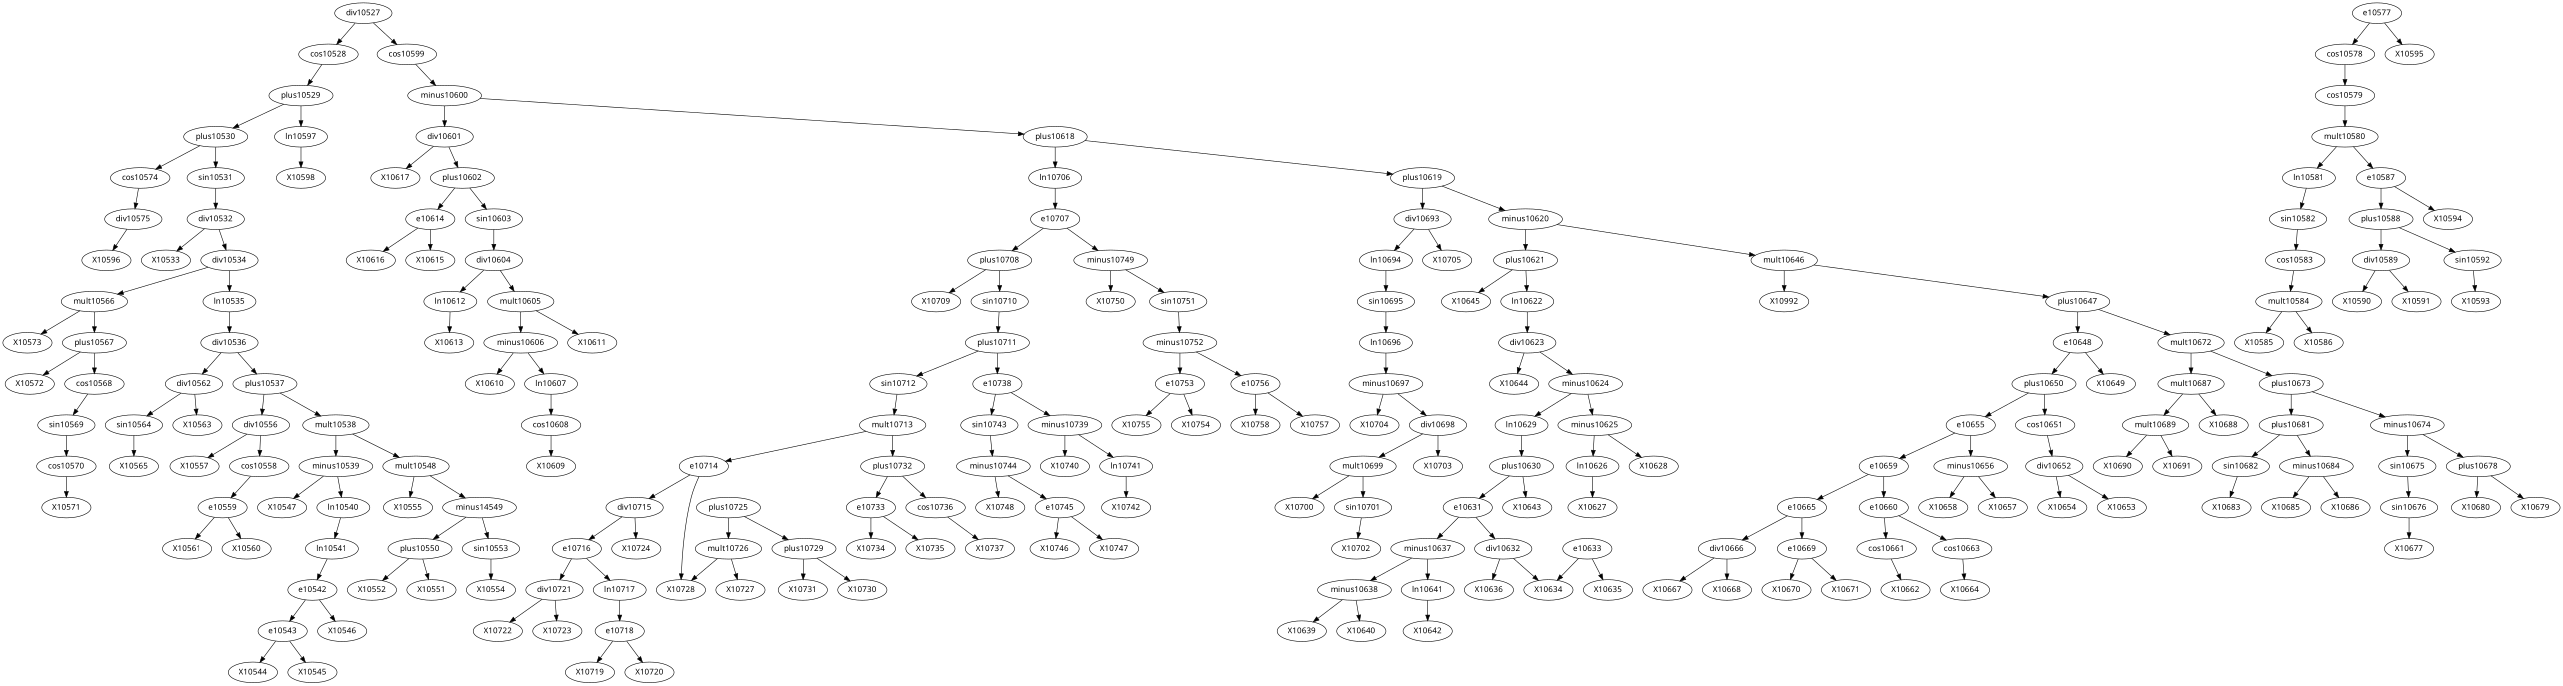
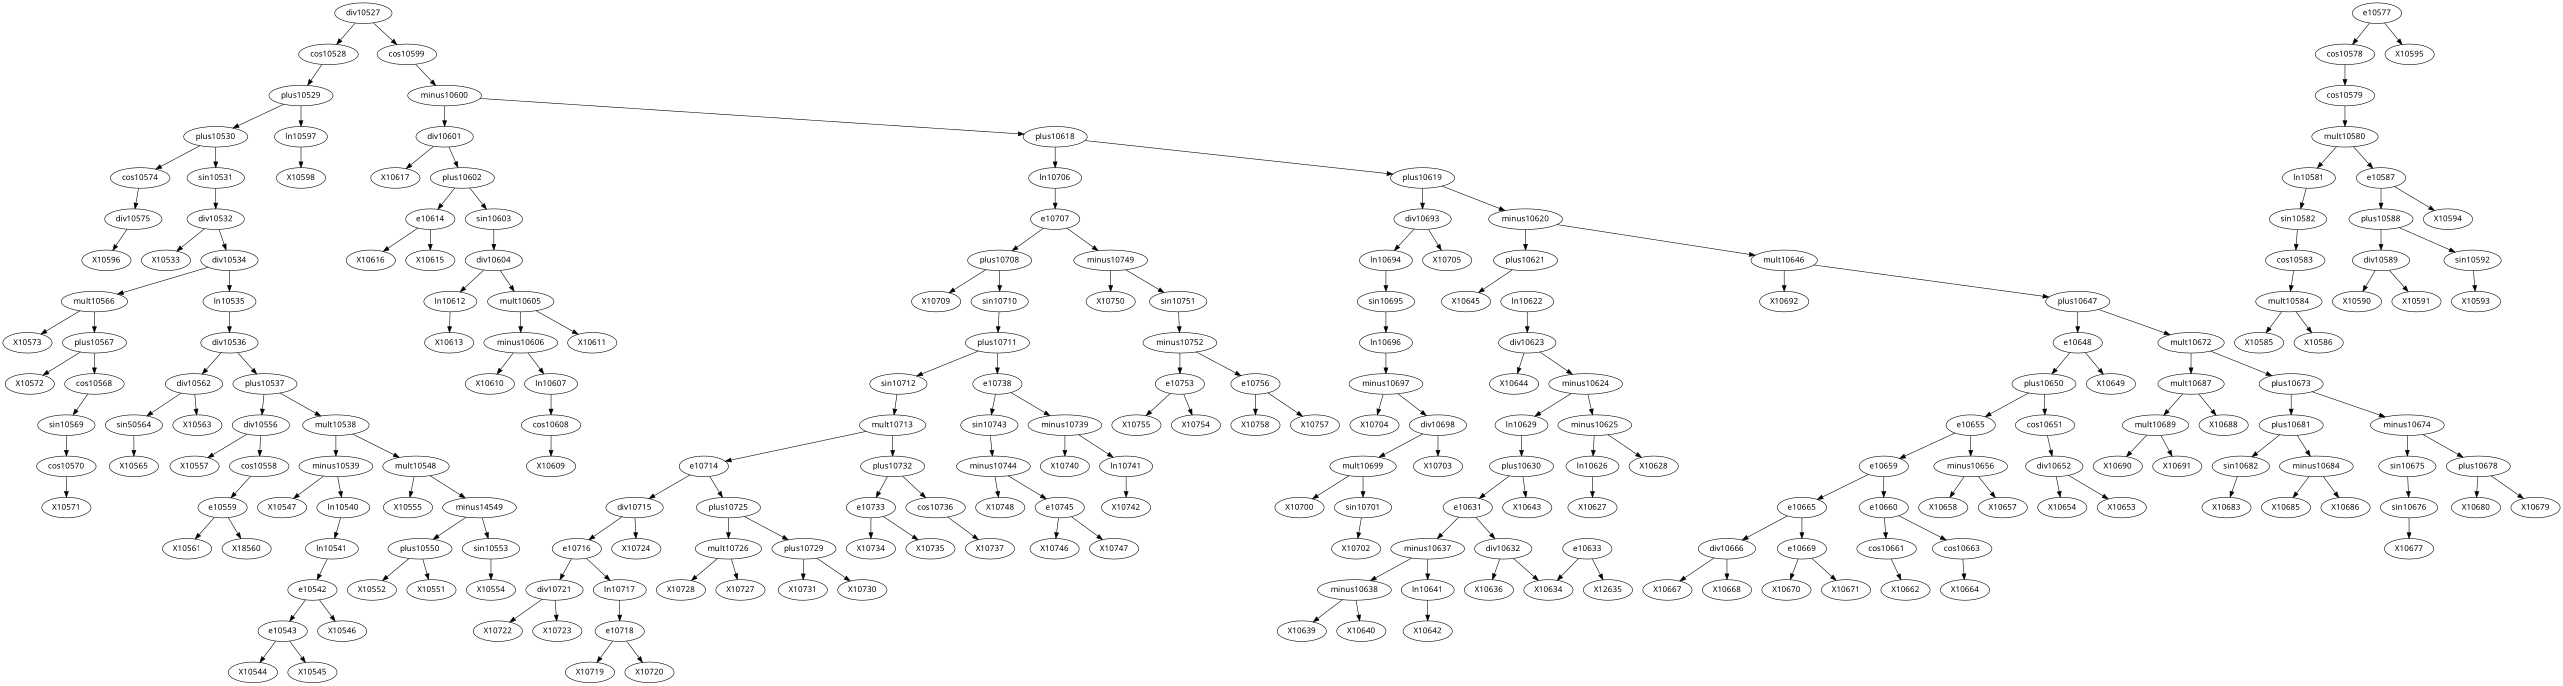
  digraph {
    fontname="Noto Sans"
    node [fontname="Noto Sans"]
    edge [fontname="Noto Sans"]
    div10532
    X10533
    div10534
    ln10535
    mult10566
    e10543
    X10544
    X10545
    e10542
    X10546
    ln10541
    ln10540
    minus10539
    X10547
    mult10538
    mult10548
    n17 [label=minus14549]
    X10555
    plus10550
    X10551
    X10552
    sin10553
    X10554
    plus10537
    div10556
    X10557
    cos10558
    e10559
-   X10560
+   X10560 [label=X18560]
    X10561
    div10536
    div10562
    X10563
-   sin10564
+   sin10564 [label=sin50564]
    X10565
    plus10567
    X10573
    cos10570
    X10571
    sin10569
    cos10568
    X10572
    sin10531
    plus10530
    cos10574
    div10575
    mult10584
    X10585
    X10586
    cos10583
    sin10582
    ln10581
    mult10580
    e10587
    plus10588
    X10594
    div10589
    X10590
    X10591
    sin10592
    X10593
    cos10579
    cos10578
    e10577
    X10595
    X10596
    plus10529
    ln10597
    X10598
    cos10528
    div10527
    cos10599
    minus10600
    cos10608
    X10609
    ln10607
    minus10606
    X10610
    mult10605
    X10611
    div10604
    ln10612
    X10613
    sin10603
    plus10602
    e10614
    X10615
    X10616
    div10601
    X10617
    plus10618
    plus10619
    ln10706
    ln10626
    X10627
    minus10625
    X10628
    minus10624
    ln10629
    plus10630
    e10633
    X10634
-   X10635
+   X10635 [label=X12635]
    div10632
    X10636
    e10631
    minus10637
    minus10638
    ln10641
    X10639
    X10640
    X10642
    X10643
    div10623
    X10644
    ln10622
    plus10621
    X10645
    minus10620
    mult10646
    plus10647
-   X10692 [label=X10992]
+   X10692
    e10648
    X10649
    plus10650
    cos10651
    e10655
    div10652
    X10653
    X10654
    minus10656
    e10659
    X10657
    X10658
    e10660
    e10665
    cos10661
    X10662
    cos10663
    X10664
    div10666
    e10669
    X10667
    X10668
    X10670
    X10671
    mult10672
    plus10673
    mult10687
    sin10676
    X10677
    sin10675
    minus10674
    plus10678
    X10679
    X10680
    plus10681
    sin10682
    minus10684
    X10683
    X10685
    X10686
    X10688
    mult10689
    X10690
    X10691
    div10693
    ln10694
    X10705
    mult10699
    X10700
    sin10701
    X10702
    div10698
    X10703
    minus10697
    X10704
    ln10696
    sin10695
    e10707
    plus10708
    X10709
    sin10710
    plus10711
    e10718
    X10719
    X10720
    ln10717
    e10716
    div10721
    X10722
    X10723
    div10715
    X10724
    e10714
    plus10725
    mult10726
    plus10729
    X10727
    X10728
    X10730
    X10731
    mult10713
    plus10732
    e10733
    cos10736
    X10734
    X10735
    X10737
    sin10712
    e10738
    minus10739
    sin10743
    X10740
    ln10741
    X10742
    minus10744
    e10745
    X10746
    X10747
    X10748
    minus10749
    X10750
    sin10751
    minus10752
    e10753
    X10754
    X10755
    e10756
    X10757
    X10758
    div10532 -> X10533
    div10532 -> div10534
    div10534 -> ln10535
    div10534 -> mult10566
    ln10535 -> div10536
    mult10566 -> plus10567
    mult10566 -> X10573
    e10543 -> X10544
    e10543 -> X10545
    e10542 -> e10543
    e10542 -> X10546
    ln10541 -> e10542
    ln10540 -> ln10541
    minus10539 -> ln10540
    minus10539 -> X10547
    mult10538 -> minus10539
    mult10538 -> mult10548
    mult10548 -> n17
    mult10548 -> X10555
    n17 -> plus10550
    n17 -> sin10553
    plus10550 -> X10551
    plus10550 -> X10552
    sin10553 -> X10554
    plus10537 -> mult10538
    plus10537 -> div10556
    div10556 -> X10557
    div10556 -> cos10558
    cos10558 -> e10559
    e10559 -> X10560
    e10559 -> X10561
    div10536 -> plus10537
    div10536 -> div10562
    div10562 -> X10563
    div10562 -> sin10564
    sin10564 -> X10565
    plus10567 -> cos10568
    plus10567 -> X10572
    cos10570 -> X10571
    sin10569 -> cos10570
    cos10568 -> sin10569
    sin10531 -> div10532
    plus10530 -> sin10531
    plus10530 -> cos10574
    cos10574 -> div10575
    div10575 -> X10596
    mult10584 -> X10585
    mult10584 -> X10586
    cos10583 -> mult10584
    sin10582 -> cos10583
    ln10581 -> sin10582
    mult10580 -> ln10581
    mult10580 -> e10587
    e10587 -> plus10588
    e10587 -> X10594
    plus10588 -> div10589
    plus10588 -> sin10592
    div10589 -> X10590
    div10589 -> X10591
    sin10592 -> X10593
    cos10579 -> mult10580
    cos10578 -> cos10579
    e10577 -> cos10578
    e10577 -> X10595
    plus10529 -> plus10530
    plus10529 -> ln10597
    ln10597 -> X10598
    cos10528 -> plus10529
    div10527 -> cos10528
    div10527 -> cos10599
    cos10599 -> minus10600
    minus10600 -> div10601
    minus10600 -> plus10618
    cos10608 -> X10609
    ln10607 -> cos10608
    minus10606 -> ln10607
    minus10606 -> X10610
    mult10605 -> minus10606
    mult10605 -> X10611
    div10604 -> mult10605
    div10604 -> ln10612
    ln10612 -> X10613
    sin10603 -> div10604
    plus10602 -> sin10603
    plus10602 -> e10614
    e10614 -> X10615
    e10614 -> X10616
    div10601 -> plus10602
    div10601 -> X10617
    plus10618 -> plus10619
    plus10618 -> ln10706
    plus10619 -> minus10620
    plus10619 -> div10693
    ln10706 -> e10707
    ln10626 -> X10627
    minus10625 -> ln10626
    minus10625 -> X10628
    minus10624 -> minus10625
    minus10624 -> ln10629
    ln10629 -> plus10630
    plus10630 -> e10631
    plus10630 -> X10643
    e10633 -> X10634
    e10633 -> X10635
    div10632 -> X10634
    div10632 -> X10636
    e10631 -> div10632
    e10631 -> minus10637
    minus10637 -> minus10638
    minus10637 -> ln10641
    minus10638 -> X10639
    minus10638 -> X10640
    ln10641 -> X10642
    div10623 -> minus10624
    div10623 -> X10644
    ln10622 -> div10623
-   plus10621 -> ln10622
    plus10621 -> X10645
    minus10620 -> plus10621
    minus10620 -> mult10646
    mult10646 -> plus10647
    mult10646 -> X10692
    plus10647 -> e10648
    plus10647 -> mult10672
    e10648 -> X10649
    e10648 -> plus10650
    plus10650 -> cos10651
    plus10650 -> e10655
    cos10651 -> div10652
    e10655 -> minus10656
    e10655 -> e10659
    div10652 -> X10653
    div10652 -> X10654
    minus10656 -> X10657
    minus10656 -> X10658
    e10659 -> e10660
    e10659 -> e10665
    e10660 -> cos10661
    e10660 -> cos10663
    e10665 -> div10666
    e10665 -> e10669
    cos10661 -> X10662
    cos10663 -> X10664
    div10666 -> X10667
    div10666 -> X10668
    e10669 -> X10670
    e10669 -> X10671
    mult10672 -> plus10673
    mult10672 -> mult10687
    plus10673 -> minus10674
    plus10673 -> plus10681
    mult10687 -> X10688
    mult10687 -> mult10689
    sin10676 -> X10677
    sin10675 -> sin10676
    minus10674 -> sin10675
    minus10674 -> plus10678
    plus10678 -> X10679
    plus10678 -> X10680
    plus10681 -> sin10682
    plus10681 -> minus10684
    sin10682 -> X10683
    minus10684 -> X10685
    minus10684 -> X10686
    mult10689 -> X10690
    mult10689 -> X10691
    div10693 -> ln10694
    div10693 -> X10705
    ln10694 -> sin10695
    mult10699 -> X10700
    mult10699 -> sin10701
    sin10701 -> X10702
    div10698 -> mult10699
    div10698 -> X10703
    minus10697 -> div10698
    minus10697 -> X10704
    ln10696 -> minus10697
    sin10695 -> ln10696
    e10707 -> plus10708
    e10707 -> minus10749
    plus10708 -> X10709
    plus10708 -> sin10710
    sin10710 -> plus10711
    plus10711 -> sin10712
    plus10711 -> e10738
    e10718 -> X10719
    e10718 -> X10720
    ln10717 -> e10718
    e10716 -> ln10717
    e10716 -> div10721
    div10721 -> X10722
    div10721 -> X10723
    div10715 -> e10716
    div10715 -> X10724
    e10714 -> div10715
-   e10714 -> X10728
+   e10714 -> plus10725
    plus10725 -> mult10726
    plus10725 -> plus10729
    mult10726 -> X10727
    mult10726 -> X10728
    plus10729 -> X10730
    plus10729 -> X10731
    mult10713 -> e10714
    mult10713 -> plus10732
    plus10732 -> e10733
    plus10732 -> cos10736
    e10733 -> X10734
    e10733 -> X10735
    cos10736 -> X10737
    sin10712 -> mult10713
    e10738 -> minus10739
    e10738 -> sin10743
    minus10739 -> X10740
    minus10739 -> ln10741
    sin10743 -> minus10744
    ln10741 -> X10742
    minus10744 -> e10745
    minus10744 -> X10748
    e10745 -> X10746
    e10745 -> X10747
    minus10749 -> X10750
    minus10749 -> sin10751
    sin10751 -> minus10752
    minus10752 -> e10753
    minus10752 -> e10756
    e10753 -> X10754
    e10753 -> X10755
    e10756 -> X10757
    e10756 -> X10758
  }
